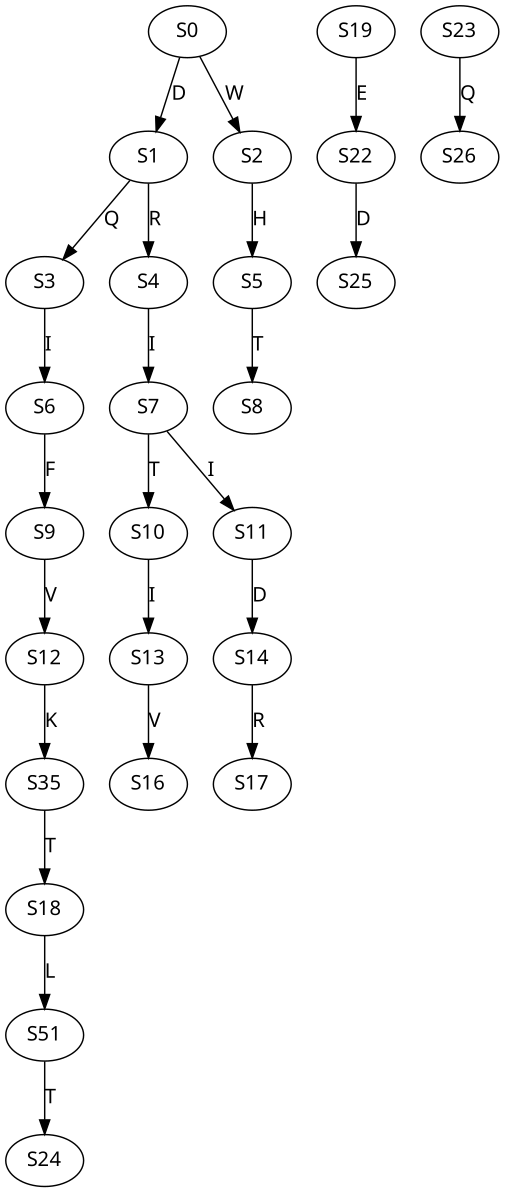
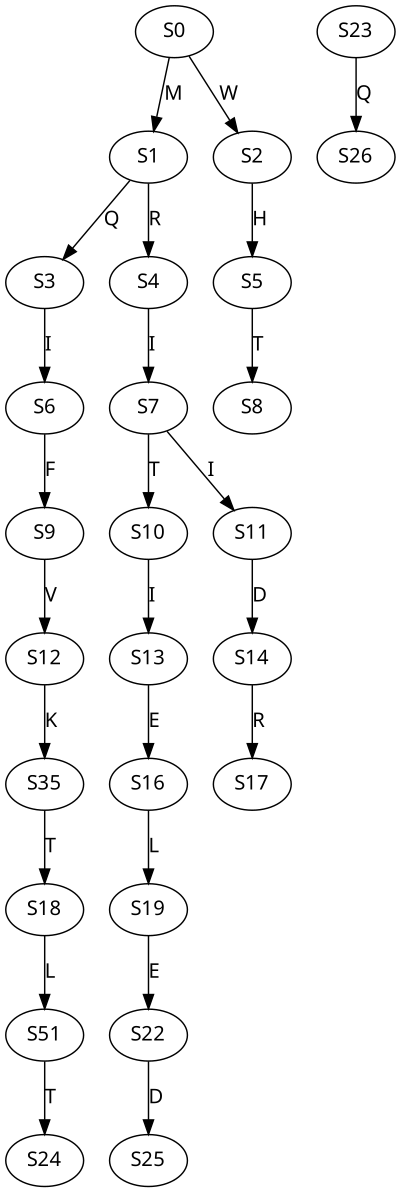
  strict digraph {
    fontname="Noto Sans"
    node [fontname="Noto Sans"]
    edge [fontname="Noto Sans"]
    S0
    S1
    S2
    S3
    S4
    S5
    S6
    S7
    S8
    S9
    S10
    S11
    S12
    S13
    S14
    n16 [label=S35]
    S16
    S17
    S18
    S19
    n21 [label=S51]
    S22
    S24
    S25
    S23
    S26
-   S0 -> S1 [label=D]
+   S0 -> S1 [label=M]
    S0 -> S2 [label=W]
    S1 -> S3 [label=Q]
    S1 -> S4 [label=R]
    S2 -> S5 [label=H]
    S3 -> S6 [label=I]
    S4 -> S7 [label=I]
    S5 -> S8 [label=T]
    S6 -> S9 [label=F]
    S7 -> S10 [label=T]
    S7 -> S11 [label=I]
    S9 -> S12 [label=V]
    S10 -> S13 [label=I]
    S11 -> S14 [label=D]
    S12 -> n16 [label=K]
-   S13 -> S16 [label=V]
+   S13 -> S16 [label=E]
    S14 -> S17 [label=R]
    n16 -> S18 [label=T]
+   S16 -> S19 [label=L]
    S18 -> n21 [label=L]
    S19 -> S22 [label=E]
    n21 -> S24 [label=T]
    S22 -> S25 [label=D]
    S23 -> S26 [label=Q]
  }
